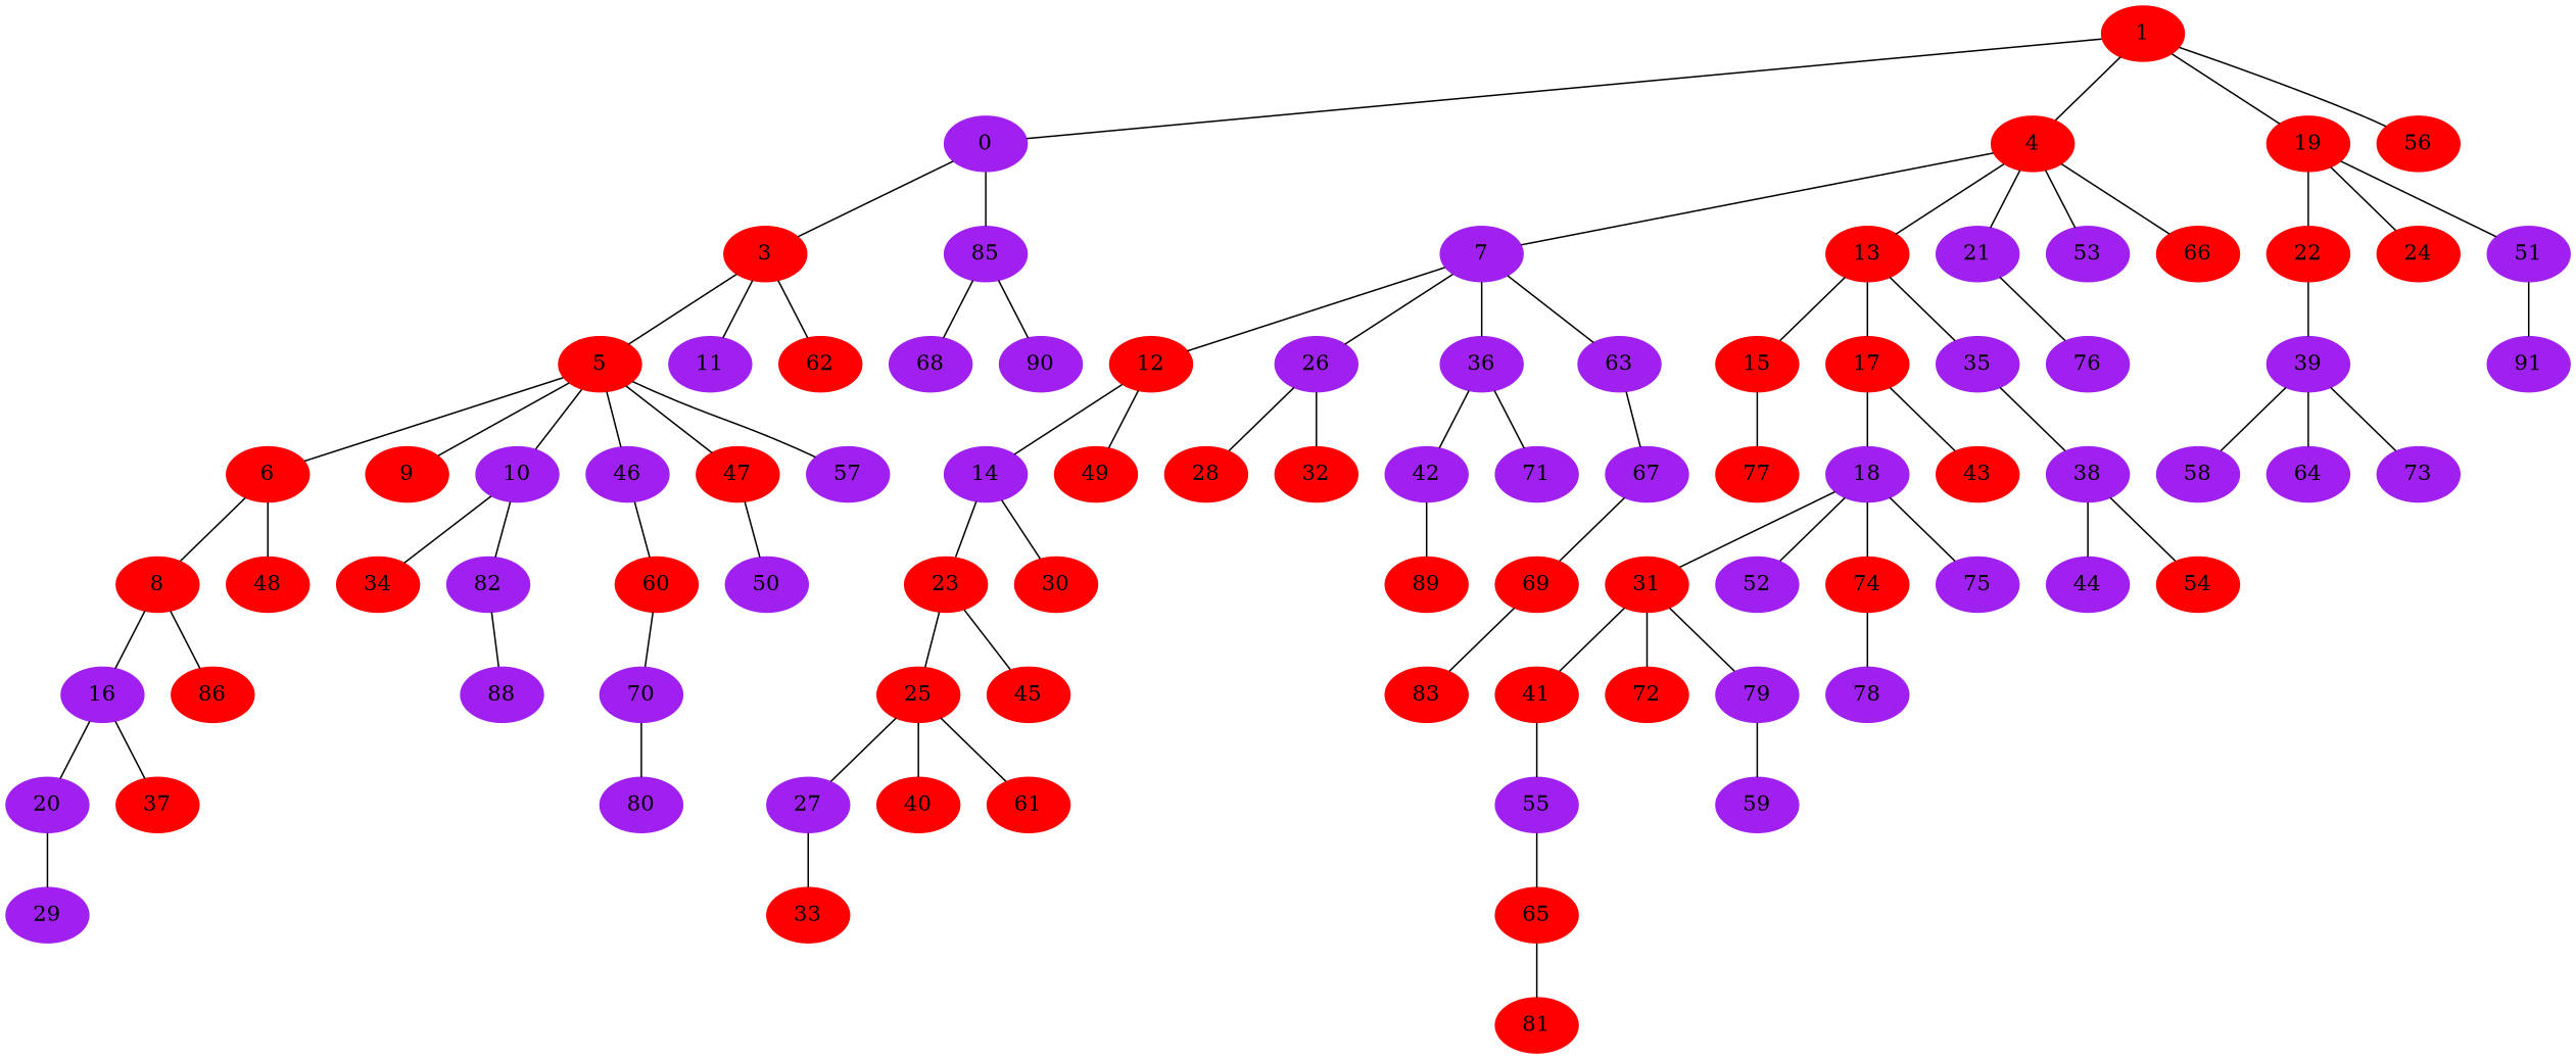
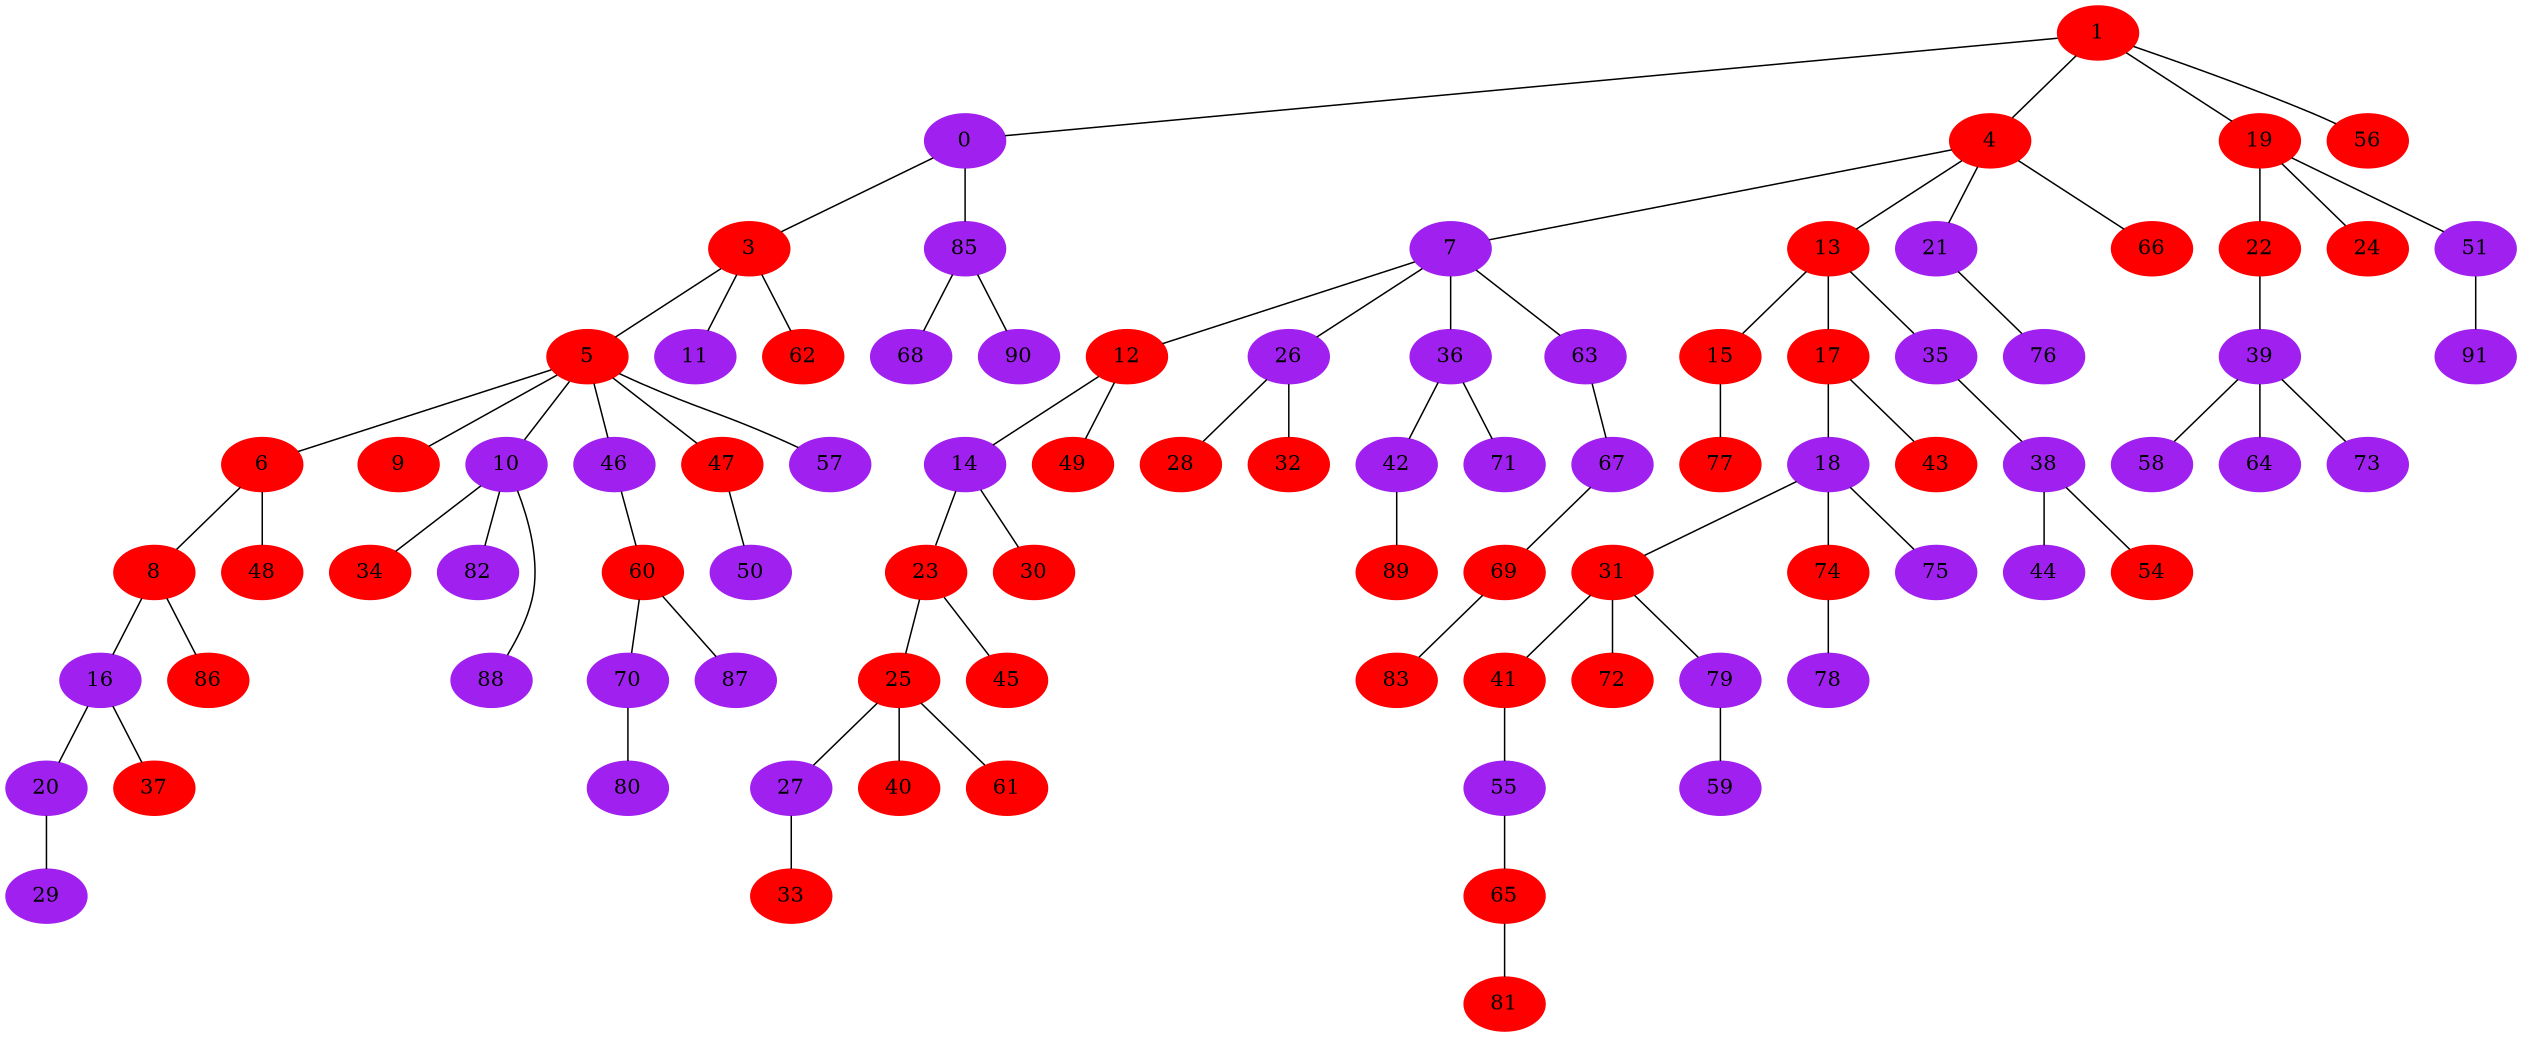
  graph {
    node [color=red style=filled]
    1
    n2 [color=purple label=0]
    4
    19
    56
    3
    85 [color=purple]
    7 [color=purple]
    13
    21 [color=purple]
-   53 [color=purple]
    66
    22
    24
    51 [color=purple]
    5
    11 [color=purple]
    62
    68 [color=purple]
    90 [color=purple]
    6
    9
    10 [color=purple]
    46 [color=purple]
    47
    57 [color=purple]
    12
    26 [color=purple]
    36 [color=purple]
    63 [color=purple]
    15
    17
    35 [color=purple]
    76 [color=purple]
    8
    48
    34
    82 [color=purple]
    88 [color=purple]
    60
    50 [color=purple]
    16 [color=purple]
    86
    14 [color=purple]
    49
    28
    32
    42 [color=purple]
    71 [color=purple]
    67 [color=purple]
    20 [color=purple]
    37
    23
    30
    77
    18 [color=purple]
    43
    38 [color=purple]
    25
    45
    29 [color=purple]
    31
-   52 [color=purple]
    74
    75 [color=purple]
    41
    72
    79 [color=purple]
    78 [color=purple]
    39 [color=purple]
    91 [color=purple]
    58 [color=purple]
    64 [color=purple]
    73 [color=purple]
    27 [color=purple]
    40
    61
    33
    55 [color=purple]
    59 [color=purple]
    44 [color=purple]
    54
    89
    65
    70 [color=purple]
+   87 [color=purple]
    81
    80 [color=purple]
    69
    83
    1 -- n2
    1 -- 4
    1 -- 19
    1 -- 56
    n2 -- 3
    n2 -- 85
    4 -- 7
    4 -- 13
    4 -- 21
-   4 -- 53
    4 -- 66
    19 -- 22
    19 -- 24
    19 -- 51
    3 -- 5
    3 -- 11
    3 -- 62
    85 -- 68
    85 -- 90
    7 -- 12
    7 -- 26
    7 -- 36
    7 -- 63
    13 -- 15
    13 -- 17
    13 -- 35
    21 -- 76
    22 -- 39
    51 -- 91
    5 -- 6
    5 -- 9
    5 -- 10
    5 -- 46
    5 -- 47
    5 -- 57
    6 -- 8
    6 -- 48
    10 -- 34
    10 -- 82
-   82 -- 88
+   10 -- 88
    46 -- 60
    47 -- 50
    12 -- 14
    12 -- 49
    26 -- 28
    26 -- 32
    36 -- 42
    36 -- 71
    63 -- 67
    15 -- 77
    17 -- 18
    17 -- 43
    35 -- 38
    8 -- 16
    8 -- 86
    60 -- 70
+   60 -- 87
    16 -- 20
    16 -- 37
    14 -- 23
    14 -- 30
    42 -- 89
    67 -- 69
    20 -- 29
    23 -- 25
    23 -- 45
    18 -- 31
-   18 -- 52
    18 -- 74
    18 -- 75
    38 -- 44
    38 -- 54
    25 -- 27
    25 -- 40
    25 -- 61
    31 -- 41
    31 -- 72
    31 -- 79
    74 -- 78
    41 -- 55
    79 -- 59
    39 -- 58
    39 -- 64
    39 -- 73
    27 -- 33
    55 -- 65
    65 -- 81
    70 -- 80
    69 -- 83
  }
